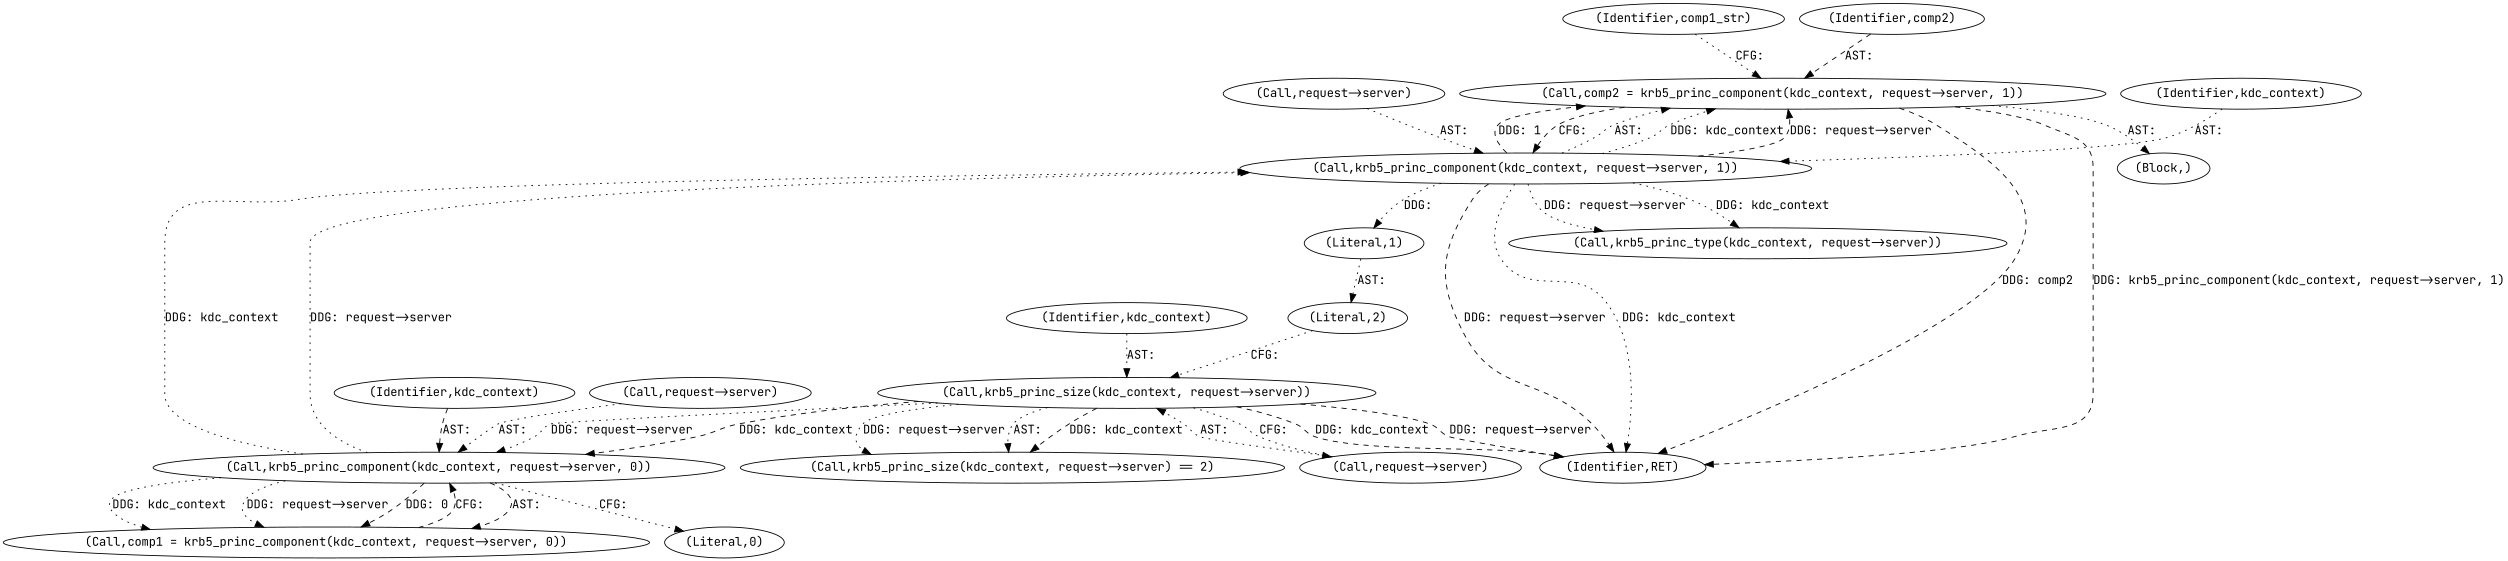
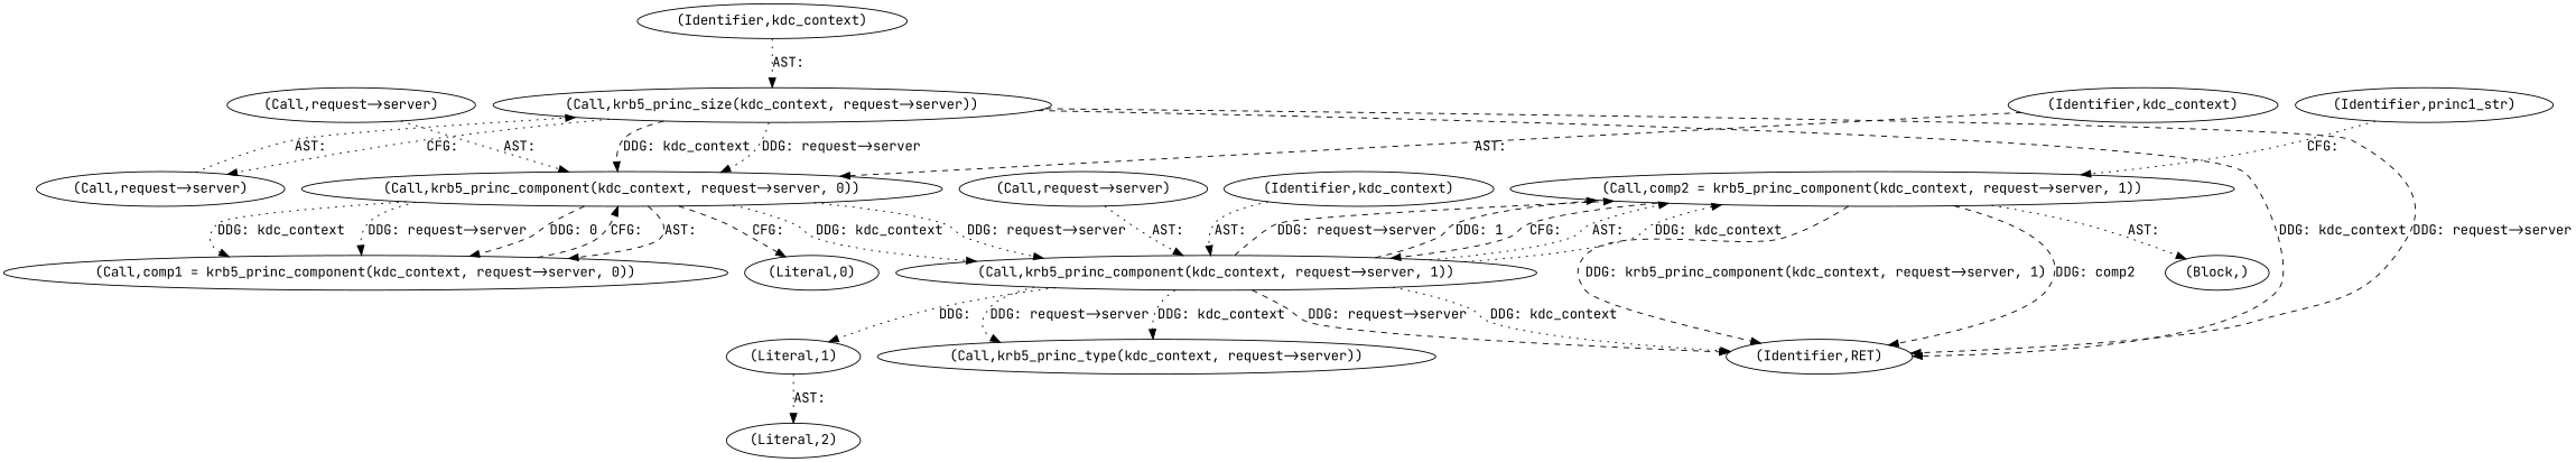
  digraph {
    fontname="JetBrains Mono"
    node [fontname="JetBrains Mono"]
    edge [fontname="JetBrains Mono" style=dotted]
    n1 [label="(Call,comp2 = krb5_princ_component(kdc_context, request->server, 1))"]
    n2 [label="(Call,krb5_princ_component(kdc_context, request->server, 1))"]
    n3 [label="(Block,)"]
    n4 [label="(Identifier,RET)"]
    n5 [label="(Call,krb5_princ_type(kdc_context, request->server))"]
    n6 [label="(Literal,1)"]
    n7 [label="(Literal,2)"]
    n8 [label="(Call,krb5_princ_component(kdc_context, request->server, 0))"]
    n9 [label="(Call,comp1 = krb5_princ_component(kdc_context, request->server, 0))"]
    n10 [label="(Literal,0)"]
    n11 [label="(Call,krb5_princ_size(kdc_context, request->server))"]
-   n12 [label="(Call,krb5_princ_size(kdc_context, request->server) == 2)"]
    n13 [label="(Call,request->server)"]
    n14 [label="(Identifier,kdc_context)"]
    n15 [label="(Call,request->server)"]
    n16 [label="(Identifier,kdc_context)"]
    n17 [label="(Call,request->server)"]
-   n18 [label="(Identifier,comp1_str)"]
-   n19 [label="(Identifier,comp2)"]
+   n18 [label="(Identifier,princ1_str)"]
    n20 [label="(Identifier,kdc_context)"]
    n1 -> n2 [label="CFG: " style=dashed]
    n1 -> n3 [label="AST: "]
    n1 -> n4 [label="DDG: krb5_princ_component(kdc_context, request->server, 1)" style=dashed]
    n1 -> n4 [label="DDG: comp2" style=dashed]
    n2 -> n1 [label="AST: "]
    n2 -> n1 [label="DDG: kdc_context"]
    n2 -> n1 [label="DDG: request->server" style=dashed]
    n2 -> n1 [label="DDG: 1" style=dashed]
    n2 -> n4 [label="DDG: request->server" style=dashed]
    n2 -> n4 [label="DDG: kdc_context"]
    n2 -> n5 [label="DDG: kdc_context"]
    n2 -> n5 [label="DDG: request->server"]
    n2 -> n6 [label="DDG: "]
    n6 -> n7 [label="AST: "]
-   n7 -> n11 [label="CFG: "]
    n8 -> n2 [label="DDG: kdc_context"]
    n8 -> n2 [label="DDG: request->server"]
    n8 -> n9 [label="AST: " style=dashed]
    n8 -> n9 [label="DDG: kdc_context"]
    n8 -> n9 [label="DDG: request->server"]
    n8 -> n9 [label="DDG: 0" style=dashed]
-   n8 -> n10 [label="CFG: "]
+   n8 -> n10 [label="CFG: " style=dashed]
    n9 -> n8 [label="CFG: " style=dashed]
    n11 -> n4 [label="DDG: kdc_context" style=dashed]
    n11 -> n4 [label="DDG: request->server" style=dashed]
    n11 -> n8 [label="DDG: kdc_context" style=dashed]
    n11 -> n8 [label="DDG: request->server"]
-   n11 -> n12 [label="AST: "]
-   n11 -> n12 [label="DDG: kdc_context" style=dashed]
-   n11 -> n12 [label="DDG: request->server"]
    n11 -> n13 [label="CFG: "]
    n13 -> n11 [label="AST: "]
    n14 -> n8 [label="AST: " style=dashed]
    n15 -> n8 [label="AST: "]
    n16 -> n11 [label="AST: "]
    n17 -> n2 [label="AST: "]
    n18 -> n1 [label="CFG: "]
-   n19 -> n1 [label="AST: " style=dashed]
    n20 -> n2 [label="AST: "]
  }
